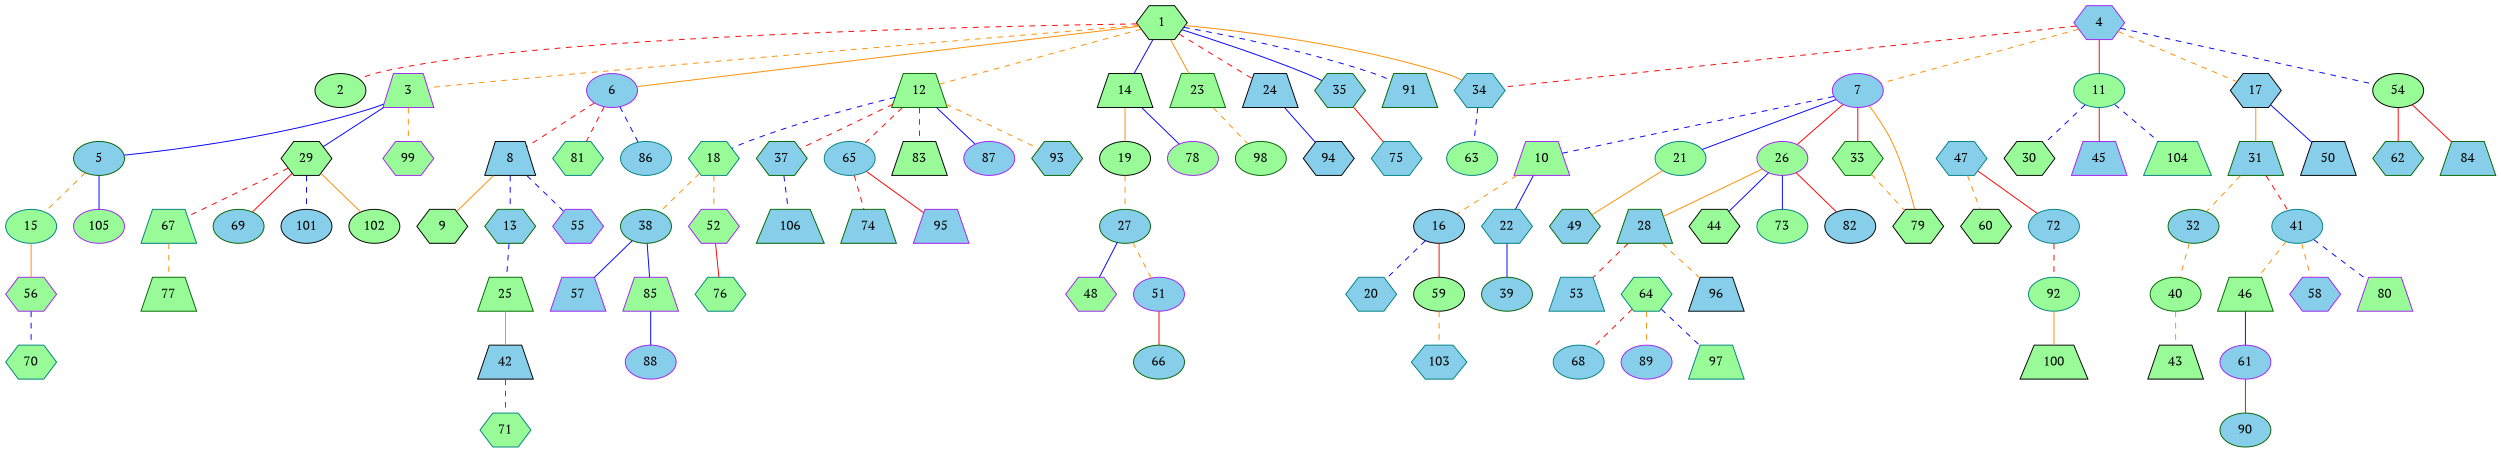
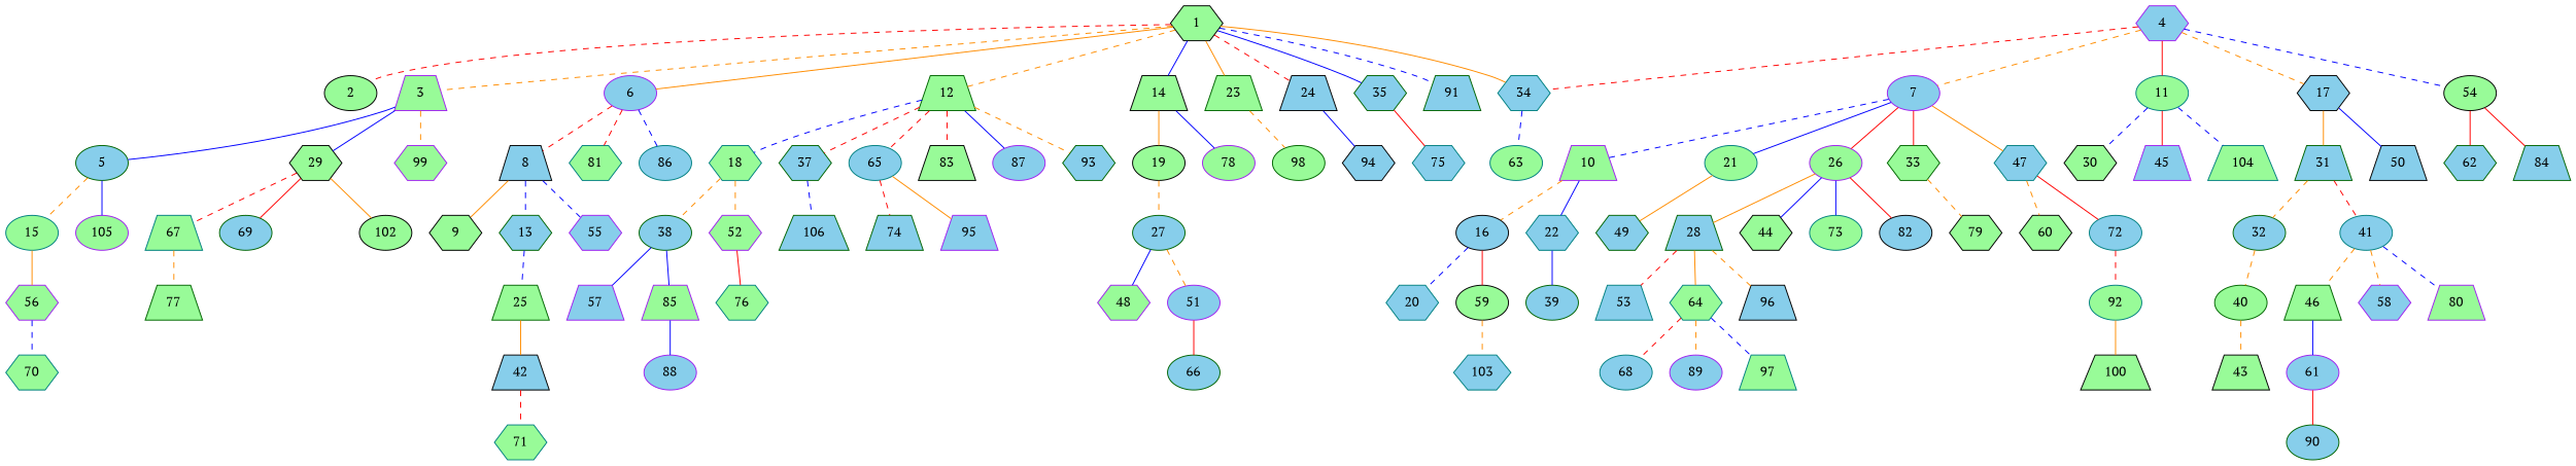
  graph {
    fontname="PT Serif"
    node [color=darkgreen fillcolor=skyblue fontname="PT Serif" shape=ellipse style=filled]
    edge [color=darkorange fontname="PT Serif" style=dashed]
    1 [color=black fillcolor=palegreen shape=hexagon]
    2 [color=black fillcolor=palegreen]
    3 [color=purple fillcolor=palegreen shape=trapezium]
    6 [color=purple]
    12 [fillcolor=palegreen shape=trapezium]
    14 [color=black fillcolor=palegreen shape=trapezium]
    23 [fillcolor=palegreen shape=trapezium]
    24 [color=black shape=trapezium]
    35 [shape=hexagon]
    91 [shape=trapezium]
    34 [color=teal shape=hexagon]
    5
    29 [color=black fillcolor=palegreen shape=hexagon]
    99 [color=purple fillcolor=palegreen shape=hexagon]
    4 [color=purple shape=hexagon]
    7 [color=purple]
    11 [color=teal fillcolor=palegreen]
    17 [color=black shape=hexagon]
    54 [color=black fillcolor=palegreen]
    8 [color=black shape=trapezium]
    81 [color=teal fillcolor=palegreen shape=hexagon]
    86 [color=teal]
    18 [color=teal fillcolor=palegreen shape=hexagon]
    37 [shape=hexagon]
    65 [color=teal]
    83 [color=black fillcolor=palegreen shape=trapezium]
    87 [color=purple]
    93 [shape=hexagon]
    19 [color=black fillcolor=palegreen]
    78 [color=purple fillcolor=palegreen]
    98 [fillcolor=palegreen]
    94 [color=black shape=hexagon]
    75 [color=teal shape=hexagon]
    15 [color=teal fillcolor=palegreen]
    105 [color=purple fillcolor=palegreen]
    67 [color=teal fillcolor=palegreen shape=trapezium]
    69
-   101 [color=black]
    102 [color=black fillcolor=palegreen]
    10 [color=purple fillcolor=palegreen shape=trapezium]
    21 [color=teal fillcolor=palegreen]
    26 [color=purple fillcolor=palegreen]
    33 [fillcolor=palegreen shape=hexagon]
    47 [color=teal shape=hexagon]
    30 [color=black fillcolor=palegreen shape=hexagon]
    45 [color=purple shape=trapezium]
    104 [color=teal fillcolor=palegreen shape=trapezium]
    31 [shape=trapezium]
    50 [color=black shape=trapezium]
    63 [color=teal fillcolor=palegreen]
    62 [shape=hexagon]
    84 [shape=trapezium]
    56 [color=purple fillcolor=palegreen shape=hexagon]
    9 [color=black fillcolor=palegreen shape=hexagon]
    13 [shape=hexagon]
    55 [color=purple shape=hexagon]
    16 [color=black]
    22 [color=teal shape=hexagon]
    49 [shape=hexagon]
    28 [shape=trapezium]
    44 [color=black fillcolor=palegreen shape=hexagon]
    73 [color=teal fillcolor=palegreen]
    82 [color=black]
    79 [color=black fillcolor=palegreen shape=hexagon]
    60 [color=black fillcolor=palegreen shape=hexagon]
    72 [color=teal]
    25 [fillcolor=palegreen shape=trapezium]
    20 [color=teal shape=hexagon]
    59 [color=black fillcolor=palegreen]
    39
    38
    52 [color=purple fillcolor=palegreen shape=hexagon]
    106 [shape=trapezium]
    74 [shape=trapezium]
    95 [color=purple shape=trapezium]
    42 [color=black shape=trapezium]
    27
    70 [color=teal fillcolor=palegreen shape=hexagon]
    103 [color=teal shape=hexagon]
    32
    41 [color=teal]
    57 [color=purple shape=trapezium]
    85 [color=purple fillcolor=palegreen shape=trapezium]
    76 [color=teal fillcolor=palegreen shape=hexagon]
    48 [color=purple fillcolor=palegreen shape=hexagon]
    51 [color=purple]
    71 [color=teal fillcolor=palegreen shape=hexagon]
    53 [color=teal shape=trapezium]
    64 [color=teal fillcolor=palegreen shape=hexagon]
    96 [color=black shape=trapezium]
    66
    68 [color=teal]
    89 [color=purple]
    97 [color=teal fillcolor=palegreen shape=trapezium]
    77 [fillcolor=palegreen shape=trapezium]
    40 [fillcolor=palegreen]
    46 [fillcolor=palegreen shape=trapezium]
    58 [color=purple shape=hexagon]
    80 [color=purple fillcolor=palegreen shape=trapezium]
    43 [color=black fillcolor=palegreen shape=trapezium]
    88 [color=purple]
    61 [color=purple]
    90
    92 [color=teal fillcolor=palegreen]
    100 [color=black fillcolor=palegreen shape=trapezium]
    1 -- 2 [color=red]
    1 -- 3
    1 -- 6 [style=solid]
    1 -- 12
    1 -- 14 [color=blue style=solid]
    1 -- 23 [style=solid]
    1 -- 24 [color=red]
    1 -- 35 [color=blue style=solid]
    1 -- 91 [color=blue]
    1 -- 34 [style=solid]
    3 -- 5 [color=blue style=solid]
    3 -- 29 [color=blue style=solid]
    3 -- 99
    6 -- 8 [color=red]
    6 -- 81 [color=red]
    6 -- 86 [color=blue]
    12 -- 18 [color=blue]
    12 -- 37 [color=red]
    12 -- 65 [color=red]
    12 -- 83 [color=red]
    12 -- 87 [color=blue style=solid]
    12 -- 93
    14 -- 19 [style=solid]
    14 -- 78 [color=blue style=solid]
    23 -- 98
    24 -- 94 [color=blue style=solid]
    35 -- 75 [color=red style=solid]
    34 -- 63 [color=blue]
    5 -- 15
    5 -- 105 [color=blue style=solid]
    29 -- 67 [color=red]
    29 -- 69 [color=red style=solid]
-   29 -- 101 [color=blue]
    29 -- 102 [style=solid]
    4 -- 34 [color=red]
    4 -- 7
    4 -- 11 [color=red style=solid]
    4 -- 17
    4 -- 54 [color=blue]
    7 -- 10 [color=blue]
    7 -- 21 [color=blue style=solid]
    7 -- 26 [color=red style=solid]
    7 -- 33 [color=red style=solid]
-   7 -- 79 [style=solid]
+   7 -- 47 [style=solid]
    11 -- 30 [color=blue]
    11 -- 45 [color=red style=solid]
    11 -- 104 [color=blue]
    17 -- 31 [style=solid]
    17 -- 50 [color=blue style=solid]
    54 -- 62 [color=red style=solid]
    54 -- 84 [color=red style=solid]
    8 -- 9 [style=solid]
    8 -- 13 [color=blue]
    8 -- 55 [color=blue]
    18 -- 38
    18 -- 52
    37 -- 106 [color=blue]
    65 -- 74 [color=red]
-   65 -- 95 [color=red style=solid]
+   65 -- 95 [style=solid]
    19 -- 27
    15 -- 56 [style=solid]
    67 -- 77
    10 -- 16
    10 -- 22 [color=blue style=solid]
    21 -- 49 [style=solid]
    26 -- 28 [style=solid]
    26 -- 44 [color=blue style=solid]
    26 -- 73 [color=blue style=solid]
    26 -- 82 [color=red style=solid]
    33 -- 79
    47 -- 60
    47 -- 72 [color=red style=solid]
    31 -- 32
    31 -- 41 [color=red]
    56 -- 70 [color=blue]
    13 -- 25 [color=blue]
    16 -- 20 [color=blue]
    16 -- 59 [color=red style=solid]
    22 -- 39 [color=blue style=solid]
    28 -- 53 [color=red]
+   28 -- 64 [style=solid]
    28 -- 96
    72 -- 92 [color=red]
    25 -- 42 [style=solid]
    59 -- 103
    38 -- 57 [color=blue style=solid]
    38 -- 85 [color=blue style=solid]
    52 -- 76 [color=red style=solid]
    42 -- 71 [color=red]
    27 -- 48 [color=blue style=solid]
    27 -- 51
    32 -- 40
    41 -- 46
    41 -- 58
    41 -- 80 [color=blue]
    85 -- 88 [color=blue style=solid]
    51 -- 66 [color=red style=solid]
    64 -- 68 [color=red]
    64 -- 89
    64 -- 97 [color=blue]
    40 -- 43
    46 -- 61 [color=blue style=solid]
    61 -- 90 [color=red style=solid]
    92 -- 100 [style=solid]
  }
